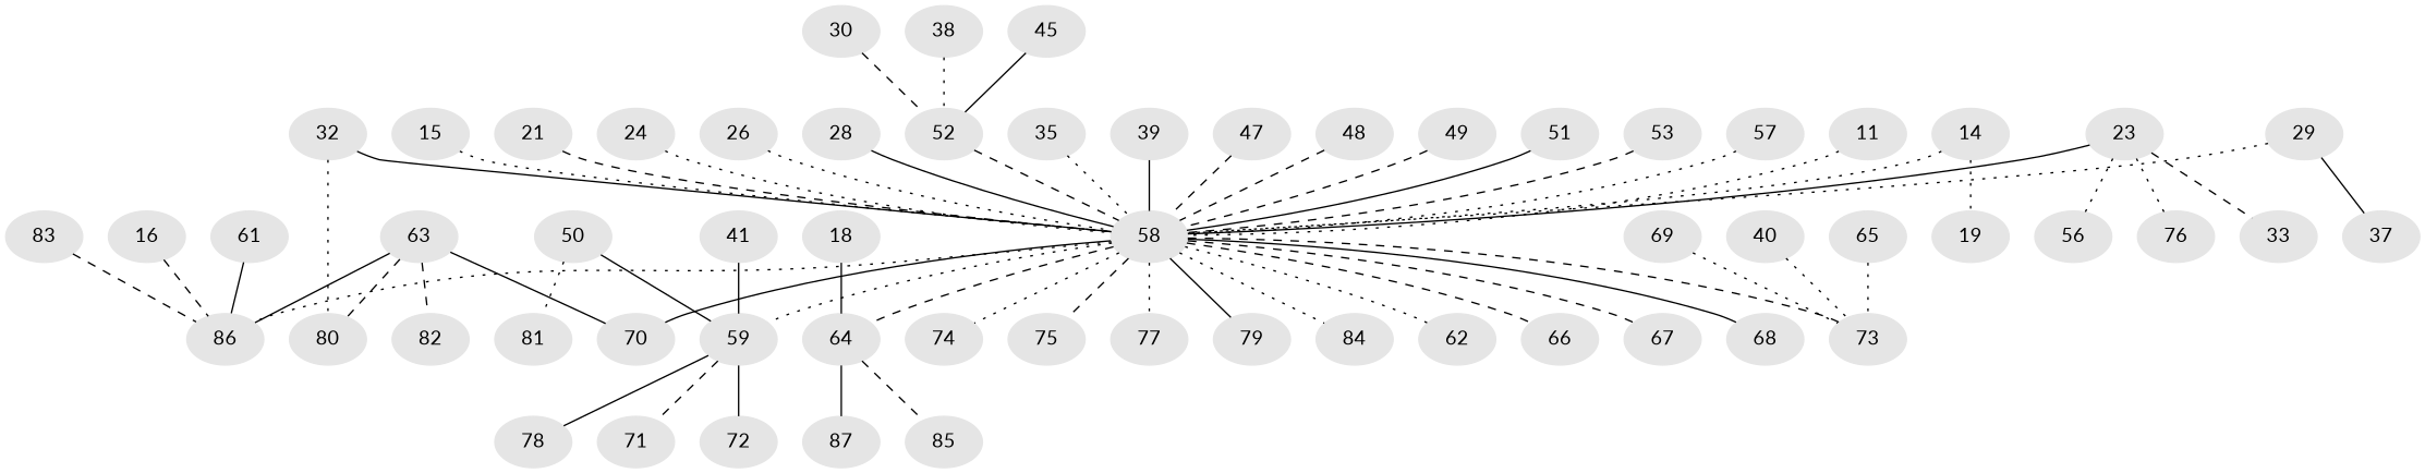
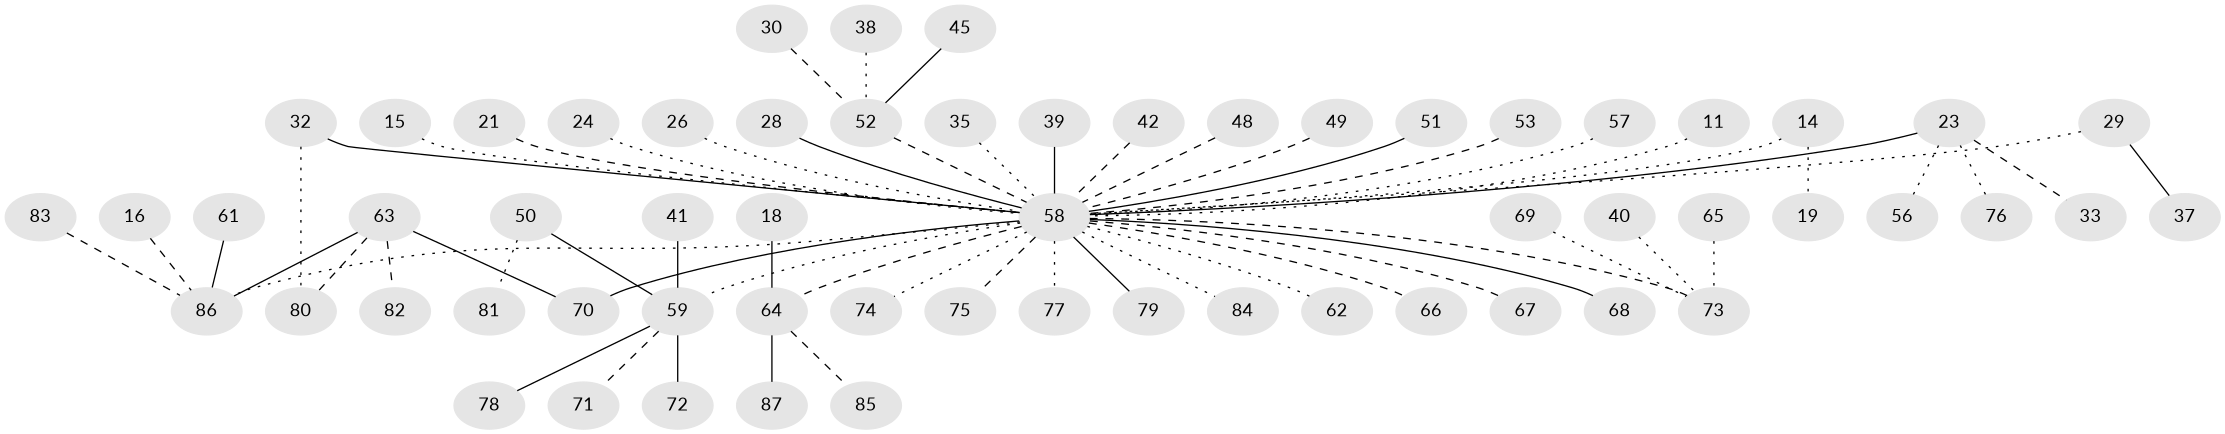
  graph {
    fontname=Lato
    node [color=gray90 fontname=Lato style=filled]
    edge [fontname=Lato style=dotted]
    58 [super="+20+44+3"]
    86 [super="+9"]
    64 [super="+12"]
    59 [super="+1+43+55+40+34"]
    62
    66
    67
    68
    70 [super="+54+25"]
    73 [super="+46"]
    74
    75
    77
    79
    84
    11
    14
    19
    15 [super="+6"]
    16
    85
    87
    18
    21
    23 [super="+8+17"]
    33
    56
    76
    24
    26
    28
    29 [super="+10"]
    37
    52 [super="+27"]
    30
    32 [super="+31"]
    80
    35
    38
    39
    71
    72
    78
    41
    45
-   47
+   47 [label=42]
    48
    49
    50
    81
    51
    53
    57
    n54 [label=40]
    61
    63 [super="+42"]
    82
    65
    69
    83
    58 -- 86 [weight=2]
    58 -- 64 [style=dashed]
    58 -- 59 [weight=3]
    58 -- 62
    58 -- 66 [style=dashed]
    58 -- 67 [style=dashed]
    58 -- 68 [style=solid]
    58 -- 70 [style=solid weight=4]
    58 -- 73 [style=dashed weight=3]
    58 -- 74
    58 -- 75 [style=dashed]
    58 -- 77
    58 -- 79 [style=solid]
    58 -- 84
    64 -- 85 [style=dashed]
    64 -- 87 [style=solid]
    59 -- 71 [style=dashed]
    59 -- 72 [style=solid]
    59 -- 78 [style=solid]
    11 -- 58
    14 -- 58
    14 -- 19
    15 -- 58
    16 -- 86 [style=dashed]
    18 -- 64 [style=solid]
    21 -- 58 [style=dashed]
    23 -- 58 [style=solid]
    23 -- 33 [style=dashed]
    23 -- 56
    23 -- 76
    24 -- 58
    26 -- 58
    28 -- 58 [style=solid]
    29 -- 58
    29 -- 37 [style=solid]
    52 -- 58 [style=dashed]
    30 -- 52 [style=dashed]
    32 -- 58 [style=solid]
    32 -- 80
    35 -- 58
    38 -- 52
    39 -- 58 [style=solid]
    41 -- 59 [style=solid]
    45 -- 52 [style=solid]
    47 -- 58 [style=dashed]
    48 -- 58 [style=dashed]
    49 -- 58 [style=dashed]
    50 -- 59 [style=solid]
    50 -- 81
    51 -- 58 [style=solid]
    53 -- 58 [style=dashed]
    57 -- 58
    n54 -- 73
    61 -- 86 [style=solid]
    63 -- 86 [style=solid]
    63 -- 70 [style=solid]
    63 -- 80 [style=dashed]
    63 -- 82 [style=dashed]
    65 -- 73
    69 -- 73
    83 -- 86 [style=dashed]
  }
